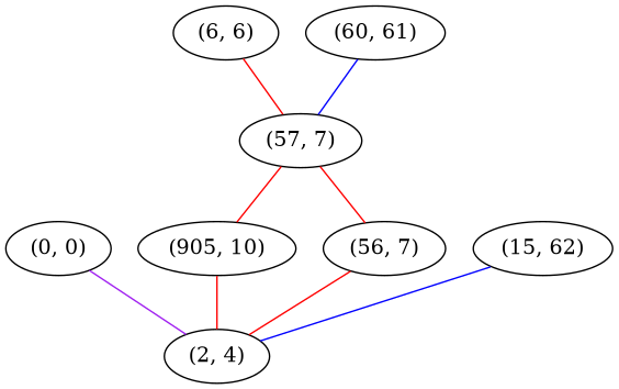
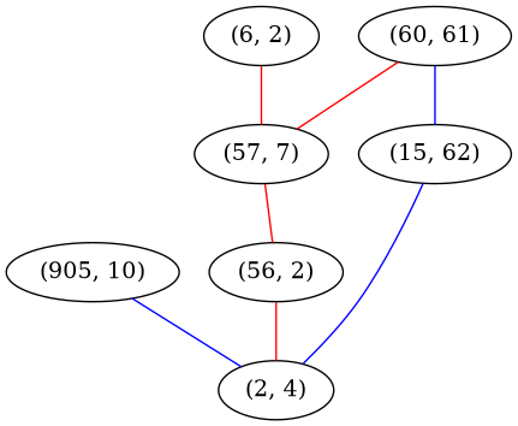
  graph {
    edge [color=red weight=1]
-   "(0, 0)"
    "(2, 4)"
-   "(6, 6)"
+   "(6, 6)" [label="(6, 2)"]
    "(57, 7)"
    n5 [label="(905, 10)"]
-   "(56, 2)" [label="(56, 7)"]
+   "(56, 2)"
    "(60, 61)"
    "(15, 62)"
-   "(0, 0)" -- "(2, 4)" [color=purple weight=4]
    "(6, 6)" -- "(57, 7)"
-   "(57, 7)" -- n5
    "(57, 7)" -- "(56, 2)"
-   n5 -- "(2, 4)" [weight=3]
+   n5 -- "(2, 4)" [color=blue weight=3]
    "(56, 2)" -- "(2, 4)" [weight=3]
-   "(60, 61)" -- "(57, 7)" [color=blue]
+   "(60, 61)" -- "(57, 7)"
+   "(60, 61)" -- "(15, 62)" [color=blue weight=3]
    "(15, 62)" -- "(2, 4)" [color=blue]
  }
